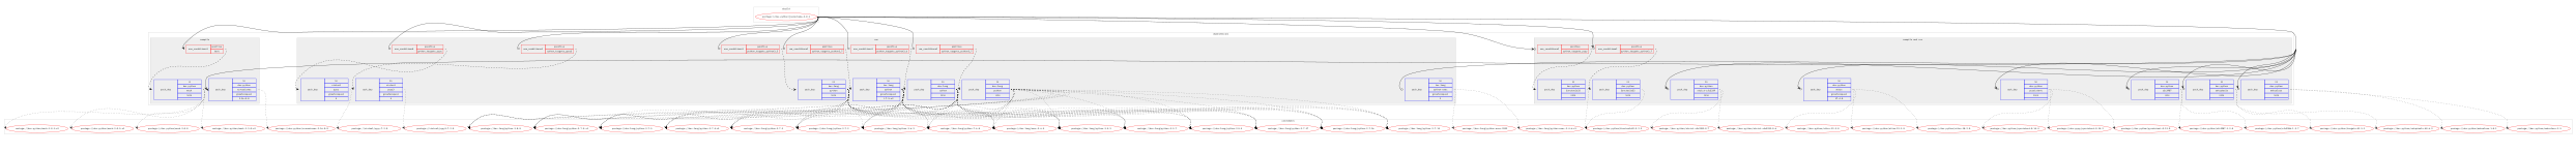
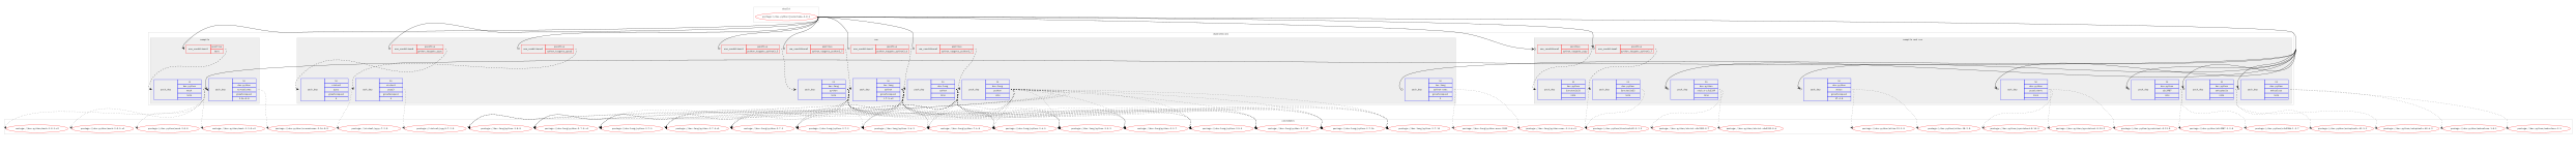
  digraph {
    compound=true
    concentrate=true
    fontname="IBM Plex Mono"
    fontsize=10
    newrank=true
    rankdir=TB
    ranksep=1.5
    node [color=red fontname="IBM Plex Mono" fontsize=10]
    edge [arrowhead=vee fontname="IBM Plex Mono" headport=w style=dotted tailport=e weight=100]
    n1 [label="portage://dev-python/jsonschema-3.0.1" width=4]
    n2 [color=blue label=<<TABLE BORDER="0" CELLBORDER="1" CELLSPACING="0" CELLPADDING="4" WIDTH="220"><TR><TD ROWSPAN="6" CELLPADDING="30">pack_dep</TD></TR><TR><TD WIDTH="110">no</TD></TR><TR><TD>dev-python</TD></TR><TR><TD>mock</TD></TR><TR><TD>none</TD></TR><TR><TD></TD></TR></TABLE>> shape=none]
    n3 [label=<<TABLE BORDER="0" CELLBORDER="1" CELLSPACING="0" CELLPADDING="4"><TR><TD ROWSPAN="3" CELLPADDING="10">use_conditional</TD></TR><TR><TD>positive</TD></TR><TR><TD>test</TD></TR></TABLE>> shape=none]
    n4 [color=blue label=<<TABLE BORDER="0" CELLBORDER="1" CELLSPACING="0" CELLPADDING="4" WIDTH="220"><TR><TD ROWSPAN="6" CELLPADDING="30">pack_dep</TD></TR><TR><TD WIDTH="110">no</TD></TR><TR><TD>dev-python</TD></TR><TR><TD>vcversioner</TD></TR><TR><TD>greaterequal</TD></TR><TR><TD>2.16.0.0</TD></TR></TABLE>> shape=none]
    n5 [color=blue label=<<TABLE BORDER="0" CELLBORDER="1" CELLSPACING="0" CELLPADDING="4" WIDTH="220"><TR><TD ROWSPAN="6" CELLPADDING="30">pack_dep</TD></TR><TR><TD WIDTH="110">no</TD></TR><TR><TD>dev-python</TD></TR><TR><TD>functools32</TD></TR><TR><TD>none</TD></TR><TR><TD></TD></TR></TABLE>> shape=none]
    n6 [label=<<TABLE BORDER="0" CELLBORDER="1" CELLSPACING="0" CELLPADDING="4"><TR><TD ROWSPAN="3" CELLPADDING="10">use_conditional</TD></TR><TR><TD>positive</TD></TR><TR><TD>python_targets_pypy</TD></TR></TABLE>> shape=none]
    n7 [color=blue label=<<TABLE BORDER="0" CELLBORDER="1" CELLSPACING="0" CELLPADDING="4" WIDTH="220"><TR><TD ROWSPAN="6" CELLPADDING="30">pack_dep</TD></TR><TR><TD WIDTH="110">no</TD></TR><TR><TD>dev-python</TD></TR><TR><TD>functools32</TD></TR><TR><TD>none</TD></TR><TR><TD></TD></TR></TABLE>> shape=none]
    n8 [label=<<TABLE BORDER="0" CELLBORDER="1" CELLSPACING="0" CELLPADDING="4"><TR><TD ROWSPAN="3" CELLPADDING="10">use_conditional</TD></TR><TR><TD>positive</TD></TR><TR><TD>python_targets_python2_7</TD></TR></TABLE>> shape=none]
    n9 [color=blue label=<<TABLE BORDER="0" CELLBORDER="1" CELLSPACING="0" CELLPADDING="4" WIDTH="220"><TR><TD ROWSPAN="6" CELLPADDING="30">pack_dep</TD></TR><TR><TD WIDTH="110">no</TD></TR><TR><TD>dev-python</TD></TR><TR><TD>strict-rfc3339</TD></TR><TR><TD>none</TD></TR><TR><TD></TD></TR></TABLE>> shape=none]
    n10 [color=blue label=<<TABLE BORDER="0" CELLBORDER="1" CELLSPACING="0" CELLPADDING="4" WIDTH="220"><TR><TD ROWSPAN="6" CELLPADDING="30">pack_dep</TD></TR><TR><TD WIDTH="110">no</TD></TR><TR><TD>dev-python</TD></TR><TR><TD>attrs</TD></TR><TR><TD>greaterequal</TD></TR><TR><TD>17.4.0</TD></TR></TABLE>> shape=none]
    n11 [color=blue label=<<TABLE BORDER="0" CELLBORDER="1" CELLSPACING="0" CELLPADDING="4" WIDTH="220"><TR><TD ROWSPAN="6" CELLPADDING="30">pack_dep</TD></TR><TR><TD WIDTH="110">no</TD></TR><TR><TD>dev-python</TD></TR><TR><TD>pyrsistent</TD></TR><TR><TD>none</TD></TR><TR><TD></TD></TR></TABLE>> shape=none]
    n12 [color=blue label=<<TABLE BORDER="0" CELLBORDER="1" CELLSPACING="0" CELLPADDING="4" WIDTH="220"><TR><TD ROWSPAN="6" CELLPADDING="30">pack_dep</TD></TR><TR><TD WIDTH="110">no</TD></TR><TR><TD>dev-python</TD></TR><TR><TD>rfc3987</TD></TR><TR><TD>none</TD></TR><TR><TD></TD></TR></TABLE>> shape=none]
    n13 [color=blue label=<<TABLE BORDER="0" CELLBORDER="1" CELLSPACING="0" CELLPADDING="4" WIDTH="220"><TR><TD ROWSPAN="6" CELLPADDING="30">pack_dep</TD></TR><TR><TD WIDTH="110">no</TD></TR><TR><TD>dev-python</TD></TR><TR><TD>setuptools</TD></TR><TR><TD>none</TD></TR><TR><TD></TD></TR></TABLE>> shape=none]
    n14 [color=blue label=<<TABLE BORDER="0" CELLBORDER="1" CELLSPACING="0" CELLPADDING="4" WIDTH="220"><TR><TD ROWSPAN="6" CELLPADDING="30">pack_dep</TD></TR><TR><TD WIDTH="110">no</TD></TR><TR><TD>dev-python</TD></TR><TR><TD>webcolors</TD></TR><TR><TD>none</TD></TR><TR><TD></TD></TR></TABLE>> shape=none]
    n15 [color=blue label=<<TABLE BORDER="0" CELLBORDER="1" CELLSPACING="0" CELLPADDING="4" WIDTH="220"><TR><TD ROWSPAN="6" CELLPADDING="30">pack_dep</TD></TR><TR><TD WIDTH="110">no</TD></TR><TR><TD>virtual</TD></TR><TR><TD>pypy3</TD></TR><TR><TD>greaterequal</TD></TR><TR><TD>5</TD></TR></TABLE>> shape=none]
    n16 [label=<<TABLE BORDER="0" CELLBORDER="1" CELLSPACING="0" CELLPADDING="4"><TR><TD ROWSPAN="3" CELLPADDING="10">use_conditional</TD></TR><TR><TD>positive</TD></TR><TR><TD>python_targets_pypy3</TD></TR></TABLE>> shape=none]
    n17 [color=blue label=<<TABLE BORDER="0" CELLBORDER="1" CELLSPACING="0" CELLPADDING="4" WIDTH="220"><TR><TD ROWSPAN="6" CELLPADDING="30">pack_dep</TD></TR><TR><TD WIDTH="110">no</TD></TR><TR><TD>virtual</TD></TR><TR><TD>pypy</TD></TR><TR><TD>greaterequal</TD></TR><TR><TD>5</TD></TR></TABLE>> shape=none]
    n18 [label=<<TABLE BORDER="0" CELLBORDER="1" CELLSPACING="0" CELLPADDING="4"><TR><TD ROWSPAN="3" CELLPADDING="10">use_conditional</TD></TR><TR><TD>positive</TD></TR><TR><TD>python_targets_pypy</TD></TR></TABLE>> shape=none]
    n19 [color=blue label=<<TABLE BORDER="0" CELLBORDER="1" CELLSPACING="0" CELLPADDING="4" WIDTH="220"><TR><TD ROWSPAN="6" CELLPADDING="30">pack_dep</TD></TR><TR><TD WIDTH="110">no</TD></TR><TR><TD>dev-lang</TD></TR><TR><TD>python</TD></TR><TR><TD>none</TD></TR><TR><TD></TD></TR></TABLE>> shape=none]
    n20 [label=<<TABLE BORDER="0" CELLBORDER="1" CELLSPACING="0" CELLPADDING="4"><TR><TD ROWSPAN="3" CELLPADDING="10">use_conditional</TD></TR><TR><TD>positive</TD></TR><TR><TD>python_targets_python3_6</TD></TR></TABLE>> shape=none]
    n21 [color=blue label=<<TABLE BORDER="0" CELLBORDER="1" CELLSPACING="0" CELLPADDING="4" WIDTH="220"><TR><TD ROWSPAN="6" CELLPADDING="30">pack_dep</TD></TR><TR><TD WIDTH="110">no</TD></TR><TR><TD>dev-lang</TD></TR><TR><TD>python</TD></TR><TR><TD>greaterequal</TD></TR><TR><TD>2.7.5-r2</TD></TR></TABLE>> shape=none]
    n22 [label=<<TABLE BORDER="0" CELLBORDER="1" CELLSPACING="0" CELLPADDING="4"><TR><TD ROWSPAN="3" CELLPADDING="10">use_conditional</TD></TR><TR><TD>positive</TD></TR><TR><TD>python_targets_python2_7</TD></TR></TABLE>> shape=none]
    n23 [color=blue label=<<TABLE BORDER="0" CELLBORDER="1" CELLSPACING="0" CELLPADDING="4" WIDTH="220"><TR><TD ROWSPAN="6" CELLPADDING="30">pack_dep</TD></TR><TR><TD WIDTH="110">no</TD></TR><TR><TD>dev-lang</TD></TR><TR><TD>python</TD></TR><TR><TD>none</TD></TR><TR><TD></TD></TR></TABLE>> shape=none]
    n24 [label=<<TABLE BORDER="0" CELLBORDER="1" CELLSPACING="0" CELLPADDING="4"><TR><TD ROWSPAN="3" CELLPADDING="10">use_conditional</TD></TR><TR><TD>positive</TD></TR><TR><TD>python_targets_python3_5</TD></TR></TABLE>> shape=none]
    n25 [color=blue label=<<TABLE BORDER="0" CELLBORDER="1" CELLSPACING="0" CELLPADDING="4" WIDTH="220"><TR><TD ROWSPAN="6" CELLPADDING="30">pack_dep</TD></TR><TR><TD WIDTH="110">no</TD></TR><TR><TD>dev-lang</TD></TR><TR><TD>python</TD></TR><TR><TD>none</TD></TR><TR><TD></TD></TR></TABLE>> shape=none]
    n26 [label=<<TABLE BORDER="0" CELLBORDER="1" CELLSPACING="0" CELLPADDING="4"><TR><TD ROWSPAN="3" CELLPADDING="10">use_conditional</TD></TR><TR><TD>positive</TD></TR><TR><TD>python_targets_python3_7</TD></TR></TABLE>> shape=none]
    n27 [color=blue label=<<TABLE BORDER="0" CELLBORDER="1" CELLSPACING="0" CELLPADDING="4" WIDTH="220"><TR><TD ROWSPAN="6" CELLPADDING="30">pack_dep</TD></TR><TR><TD WIDTH="110">no</TD></TR><TR><TD>dev-lang</TD></TR><TR><TD>python-exec</TD></TR><TR><TD>greaterequal</TD></TR><TR><TD>2</TD></TR></TABLE>> shape=none]
    n28 [label="portage://dev-python/mock-1.0.1-r2" width=4]
    n29 [label="portage://dev-python/mock-1.3.0-r2" width=4]
    n30 [label="portage://dev-python/mock-2.0.0" width=4]
    n31 [label="portage://dev-python/mock-3.0.5-r1" width=4]
    n32 [label="portage://dev-python/vcversioner-2.16.0.0" width=4]
    n33 [label="portage://dev-python/functools32-3.2.3" width=4]
    n34 [label="portage://dev-python/attrs-18.2.0" width=4]
    n35 [label="portage://dev-python/attrs-19.1.0" width=4]
-   n36 [label="portage://dev-python/attrs-19.3.0" width=4]
    n37 [label="portage://dev-python/pyrsistent-0.13.0" width=4]
-   n38 [label="portage://dev-pypy/pyrsistent-0.14.2" width=4]
+   n38 [label="portage://dev-python/pyrsistent-0.14.2" width=4]
    n39 [label="portage://dev-python/pyrsistent-0.14.4" width=4]
    n40 [label="portage://dev-python/rfc3986-1.3.7" width=4]
    n41 [label="portage://dev-python/rfc3987-1.3.8" width=4]
    n42 [label="portage://dev-python/setuptools-40.6.3" width=4]
-   n43 [label="portage://dev-python/targets-41.5.1" width=4]
+   n43 [label="portage://dev-python/setuptools-41.5.1" width=4]
    n44 [label="portage://dev-python/strict-rfc3339-0.6" width=4]
    n45 [label="portage://dev-python/strict-rfc3339-0.7" width=4]
    n46 [label="portage://dev-python/webcolors-1.5" width=4]
    n47 [label="portage://dev-python/webcolors-1.8.1" width=4]
    n48 [label="portage://virtual/pypy-7.2.0" width=4]
    n49 [label="portage://virtual/pypy3-7.2.0" width=4]
    n50 [label="portage://dev-lang/python-2.7.15" width=4]
    n51 [label="portage://dev-lang/python-2.7.16" width=4]
    n52 [label="portage://dev-lang/python-2.7.17" width=4]
    n53 [label="portage://dev-lang/python-3.5.5" width=4]
    n54 [label="portage://dev-lang/python-3.5.7" width=4]
    n55 [label="portage://dev-lang/python-3.5.9" width=4]
-   n56 [label="portage://dev-lang/exec-3.6.5" width=4]
+   n56 [label="portage://dev-lang/python-3.6.5" width=4]
    n57 [label="portage://dev-lang/python-7.6.8" width=4]
    n58 [label="portage://dev-lang/python-3.6.9" width=4]
    n59 [label="portage://dev-lang/python-3.7.2" width=4]
    n60 [label="portage://dev-lang/python-3.7.3" width=4]
    n61 [label="portage://dev-lang/python-3.7.4-r1" width=4]
    n62 [label="portage://dev-lang/python-3.7.5" width=4]
    n63 [label="portage://dev-lang/python-3.7.5-r1" width=4]
    n64 [label="portage://dev-lang/python-3.8.0" width=4]
    n65 [label="portage://dev-lang/python-exec-2.4.6-r1" width=4]
    n66 [label="portage://dev-lang/python-exec-9999" width=4]
    subgraph cluster_1 {
      color=gray
      label=<<i>ebuild</i>>
      rank=same
      n1
    }
    subgraph cluster_2 {
      color=gray
      label=<<i>dependencies</i>>
      subgraph cluster_3 {
        color=gray
        fillcolor="#eeeeee"
        label=<<i>compile</i>>
        style=filled
        subgraph sub_4 {
          color=gray
          fillcolor="#eeeeee"
          label=<<i>compile</i>>
          style=filled
          n3
          subgraph sub_5 {
            color=gray
            fillcolor="#eeeeee"
            label=<<i>compile</i>>
            style=filled
            n2
          }
        }
        subgraph sub_6 {
          color=gray
          fillcolor="#eeeeee"
          label=<<i>compile</i>>
          style=filled
          n4
        }
      }
      subgraph cluster_7 {
        color=gray
        fillcolor="#eeeeee"
        label=<<i>compile and run</i>>
        style=filled
        subgraph sub_8 {
          color=gray
          fillcolor="#eeeeee"
          label=<<i>compile and run</i>>
          style=filled
          n6
          subgraph sub_9 {
            color=gray
            fillcolor="#eeeeee"
            label=<<i>compile and run</i>>
            style=filled
            n5
          }
        }
        subgraph sub_10 {
          color=gray
          fillcolor="#eeeeee"
          label=<<i>compile and run</i>>
          style=filled
          n8
          subgraph sub_11 {
            color=gray
            fillcolor="#eeeeee"
            label=<<i>compile and run</i>>
            style=filled
            n7
          }
        }
        subgraph sub_12 {
          color=gray
          fillcolor="#eeeeee"
          label=<<i>compile and run</i>>
          style=filled
          n9
        }
        subgraph sub_13 {
          color=gray
          fillcolor="#eeeeee"
          label=<<i>compile and run</i>>
          style=filled
          n10
        }
        subgraph sub_14 {
          color=gray
          fillcolor="#eeeeee"
          label=<<i>compile and run</i>>
          style=filled
          n11
        }
        subgraph sub_15 {
          color=gray
          fillcolor="#eeeeee"
          label=<<i>compile and run</i>>
          style=filled
          n12
        }
        subgraph sub_16 {
          color=gray
          fillcolor="#eeeeee"
          label=<<i>compile and run</i>>
          style=filled
          n13
        }
        subgraph sub_17 {
          color=gray
          fillcolor="#eeeeee"
          label=<<i>compile and run</i>>
          style=filled
          n14
        }
      }
      subgraph cluster_18 {
        color=gray
        fillcolor="#eeeeee"
        label=<<i>run</i>>
        style=filled
        subgraph sub_19 {
          color=gray
          fillcolor="#eeeeee"
          label=<<i>run</i>>
          style=filled
          n16
          subgraph sub_20 {
            color=gray
            fillcolor="#eeeeee"
            label=<<i>run</i>>
            style=filled
            n15
          }
        }
        subgraph sub_21 {
          color=gray
          fillcolor="#eeeeee"
          label=<<i>run</i>>
          style=filled
          n18
          subgraph sub_22 {
            color=gray
            fillcolor="#eeeeee"
            label=<<i>run</i>>
            style=filled
            n17
          }
        }
        subgraph sub_23 {
          color=gray
          fillcolor="#eeeeee"
          label=<<i>run</i>>
          style=filled
          n20
          subgraph sub_24 {
            color=gray
            fillcolor="#eeeeee"
            label=<<i>run</i>>
            style=filled
            n19
          }
        }
        subgraph sub_25 {
          color=gray
          fillcolor="#eeeeee"
          label=<<i>run</i>>
          style=filled
          n22
          subgraph sub_26 {
            color=gray
            fillcolor="#eeeeee"
            label=<<i>run</i>>
            style=filled
            n21
          }
        }
        subgraph sub_27 {
          color=gray
          fillcolor="#eeeeee"
          label=<<i>run</i>>
          style=filled
          n24
          subgraph sub_28 {
            color=gray
            fillcolor="#eeeeee"
            label=<<i>run</i>>
            style=filled
            n23
          }
        }
        subgraph sub_29 {
          color=gray
          fillcolor="#eeeeee"
          label=<<i>run</i>>
          style=filled
          n26
          subgraph sub_30 {
            color=gray
            fillcolor="#eeeeee"
            label=<<i>run</i>>
            style=filled
            n25
          }
        }
        subgraph sub_31 {
          color=gray
          fillcolor="#eeeeee"
          label=<<i>run</i>>
          style=filled
          n27
        }
      }
    }
    subgraph cluster_32 {
      color=gray
      label=<<i>candidates</i>>
      rank=same
      subgraph sub_33 {
        color=black
        label=<<i>candidates</i>>
        nodesep=1
        rank=same
        n28
        n29
        n30
        n31
      }
      subgraph sub_34 {
        color=black
        label=<<i>candidates</i>>
        nodesep=1
        rank=same
        n32
      }
      subgraph sub_35 {
        color=black
        label=<<i>candidates</i>>
        nodesep=1
        rank=same
        n33
      }
      subgraph sub_36 {
        color=black
        label=<<i>candidates</i>>
        nodesep=1
        rank=same
        n33
      }
      subgraph sub_37 {
        color=black
        label=<<i>candidates</i>>
        nodesep=1
        rank=same
        n34
        n35
-       n36
      }
      subgraph sub_38 {
        color=black
        label=<<i>candidates</i>>
        nodesep=1
        rank=same
        n37
        n38
        n39
      }
      subgraph sub_39 {
        color=black
        label=<<i>candidates</i>>
        nodesep=1
        rank=same
        n40
        n41
      }
      subgraph sub_40 {
        color=black
        label=<<i>candidates</i>>
        nodesep=1
        rank=same
        n42
        n43
      }
      subgraph sub_41 {
        color=black
        label=<<i>candidates</i>>
        nodesep=1
        rank=same
        n44
        n45
      }
      subgraph sub_42 {
        color=black
        label=<<i>candidates</i>>
        nodesep=1
        rank=same
        n46
        n47
      }
      subgraph sub_43 {
        color=black
        label=<<i>candidates</i>>
        nodesep=1
        rank=same
        n48
      }
      subgraph sub_44 {
        color=black
        label=<<i>candidates</i>>
        nodesep=1
        rank=same
        n49
      }
      subgraph sub_45 {
        color=black
        label=<<i>candidates</i>>
        nodesep=1
        rank=same
        n50
        n51
        n52
        n53
        n54
        n55
        n56
        n57
        n58
        n59
        n60
        n61
        n62
        n63
        n64
      }
      subgraph sub_46 {
        color=black
        label=<<i>candidates</i>>
        nodesep=1
        rank=same
        n50
        n51
        n52
        n53
        n54
        n55
        n56
        n57
        n58
        n59
        n60
        n61
        n62
        n63
        n64
      }
      subgraph sub_47 {
        color=black
        label=<<i>candidates</i>>
        nodesep=1
        rank=same
        n50
        n51
        n52
        n53
        n54
        n55
        n56
        n57
        n58
        n59
        n60
        n61
        n62
        n63
        n64
      }
      subgraph sub_48 {
        color=black
        label=<<i>candidates</i>>
        nodesep=1
        rank=same
        n50
        n51
        n52
        n53
        n54
        n55
        n56
        n57
        n58
        n59
        n60
        n61
        n62
        n63
        n64
      }
      subgraph sub_49 {
        color=black
        label=<<i>candidates</i>>
        nodesep=1
        rank=same
        n65
        n66
      }
    }
    n1 -> n3 [style=solid weight=20]
    n1 -> n4 [style=solid weight=20]
    n1 -> n6 [arrowhead=odotvee style=solid weight=20]
    n1 -> n8 [arrowhead=odotvee style=solid weight=20]
    n1 -> n9 [arrowhead=odotvee style=solid weight=20]
    n1 -> n10 [arrowhead=odotvee style=solid weight=20]
    n1 -> n11 [arrowhead=odotvee style=solid weight=20]
    n1 -> n12 [arrowhead=odotvee style=solid weight=20]
    n1 -> n13 [arrowhead=odotvee style=solid weight=20]
    n1 -> n14 [arrowhead=odotvee style=solid weight=20]
    n1 -> n16 [arrowhead=odot style=solid weight=20]
    n1 -> n18 [arrowhead=odot style=solid weight=20]
    n1 -> n20 [arrowhead=odot style=solid weight=20]
    n1 -> n22 [arrowhead=odot style=solid weight=20]
    n1 -> n24 [arrowhead=odot style=solid weight=20]
    n1 -> n26 [arrowhead=odot style=solid weight=20]
    n1 -> n27 [arrowhead=odot style=solid weight=20]
    n2 -> n28
    n2 -> n29
    n2 -> n30
    n2 -> n31
    n3 -> n2 [style=dashed weight=20]
    n4 -> n32
    n5 -> n33
    n6 -> n5 [style=dashed weight=20]
    n7 -> n33
    n8 -> n7 [style=dashed weight=20]
    n9 -> n44
    n9 -> n45
    n10 -> n34
    n10 -> n35
-   n10 -> n36
    n11 -> n37
    n11 -> n38
    n11 -> n39
    n12 -> n40
    n12 -> n41
    n13 -> n42
    n13 -> n43
    n14 -> n46
    n14 -> n47
    n15 -> n49
    n16 -> n15 [style=dashed weight=20]
    n17 -> n48
    n18 -> n17 [style=dashed weight=20]
    n19 -> n50
    n19 -> n51
    n19 -> n52
    n19 -> n53
    n19 -> n54
    n19 -> n55
    n19 -> n56
    n19 -> n57
    n19 -> n58
    n19 -> n59
    n19 -> n60
    n19 -> n61
    n19 -> n62
    n19 -> n63
    n19 -> n64
    n20 -> n19 [style=dashed weight=20]
    n21 -> n50
    n21 -> n51
    n21 -> n52
    n21 -> n53
    n21 -> n54
    n21 -> n55
    n21 -> n56
    n21 -> n57
    n21 -> n58
    n21 -> n59
    n21 -> n60
    n21 -> n61
    n21 -> n62
    n21 -> n63
    n21 -> n64
    n22 -> n21 [style=dashed weight=20]
    n23 -> n50
    n23 -> n51
    n23 -> n52
    n23 -> n53
    n23 -> n54
    n23 -> n55
    n23 -> n56
    n23 -> n57
    n23 -> n58
    n23 -> n59
    n23 -> n60
    n23 -> n61
    n23 -> n62
    n23 -> n63
    n23 -> n64
    n24 -> n23 [style=dashed weight=20]
    n25 -> n50
    n25 -> n51
    n25 -> n52
    n25 -> n53
    n25 -> n54
    n25 -> n55
    n25 -> n56
    n25 -> n57
    n25 -> n58
    n25 -> n59
    n25 -> n60
    n25 -> n61
    n25 -> n62
    n25 -> n63
    n25 -> n64
    n26 -> n25 [style=dashed weight=20]
    n27 -> n65
    n27 -> n66
  }
